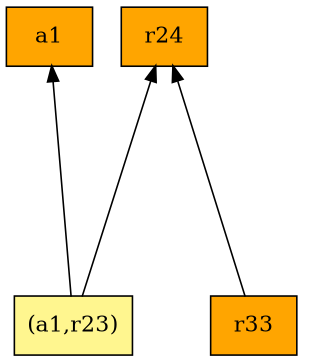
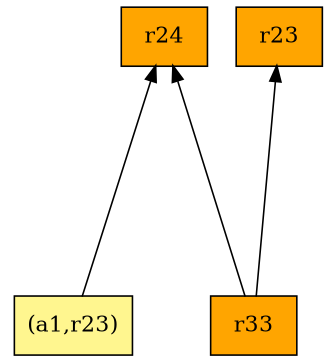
  digraph {
    rankdir=BT
    ranksep=2.0
    node [fillcolor=orange shape=record style=filled]
-   n1 [label="{a1}"]
    n2 [fillcolor=khaki1 label="{(a1,r23)}"]
    n3 [label="{r24}"]
+   n4 [label="{r23}"]
    n5 [label="{r33}"]
-   n2 -> n1
    n2 -> n3
    n5 -> n3
+   n5 -> n4
  }
